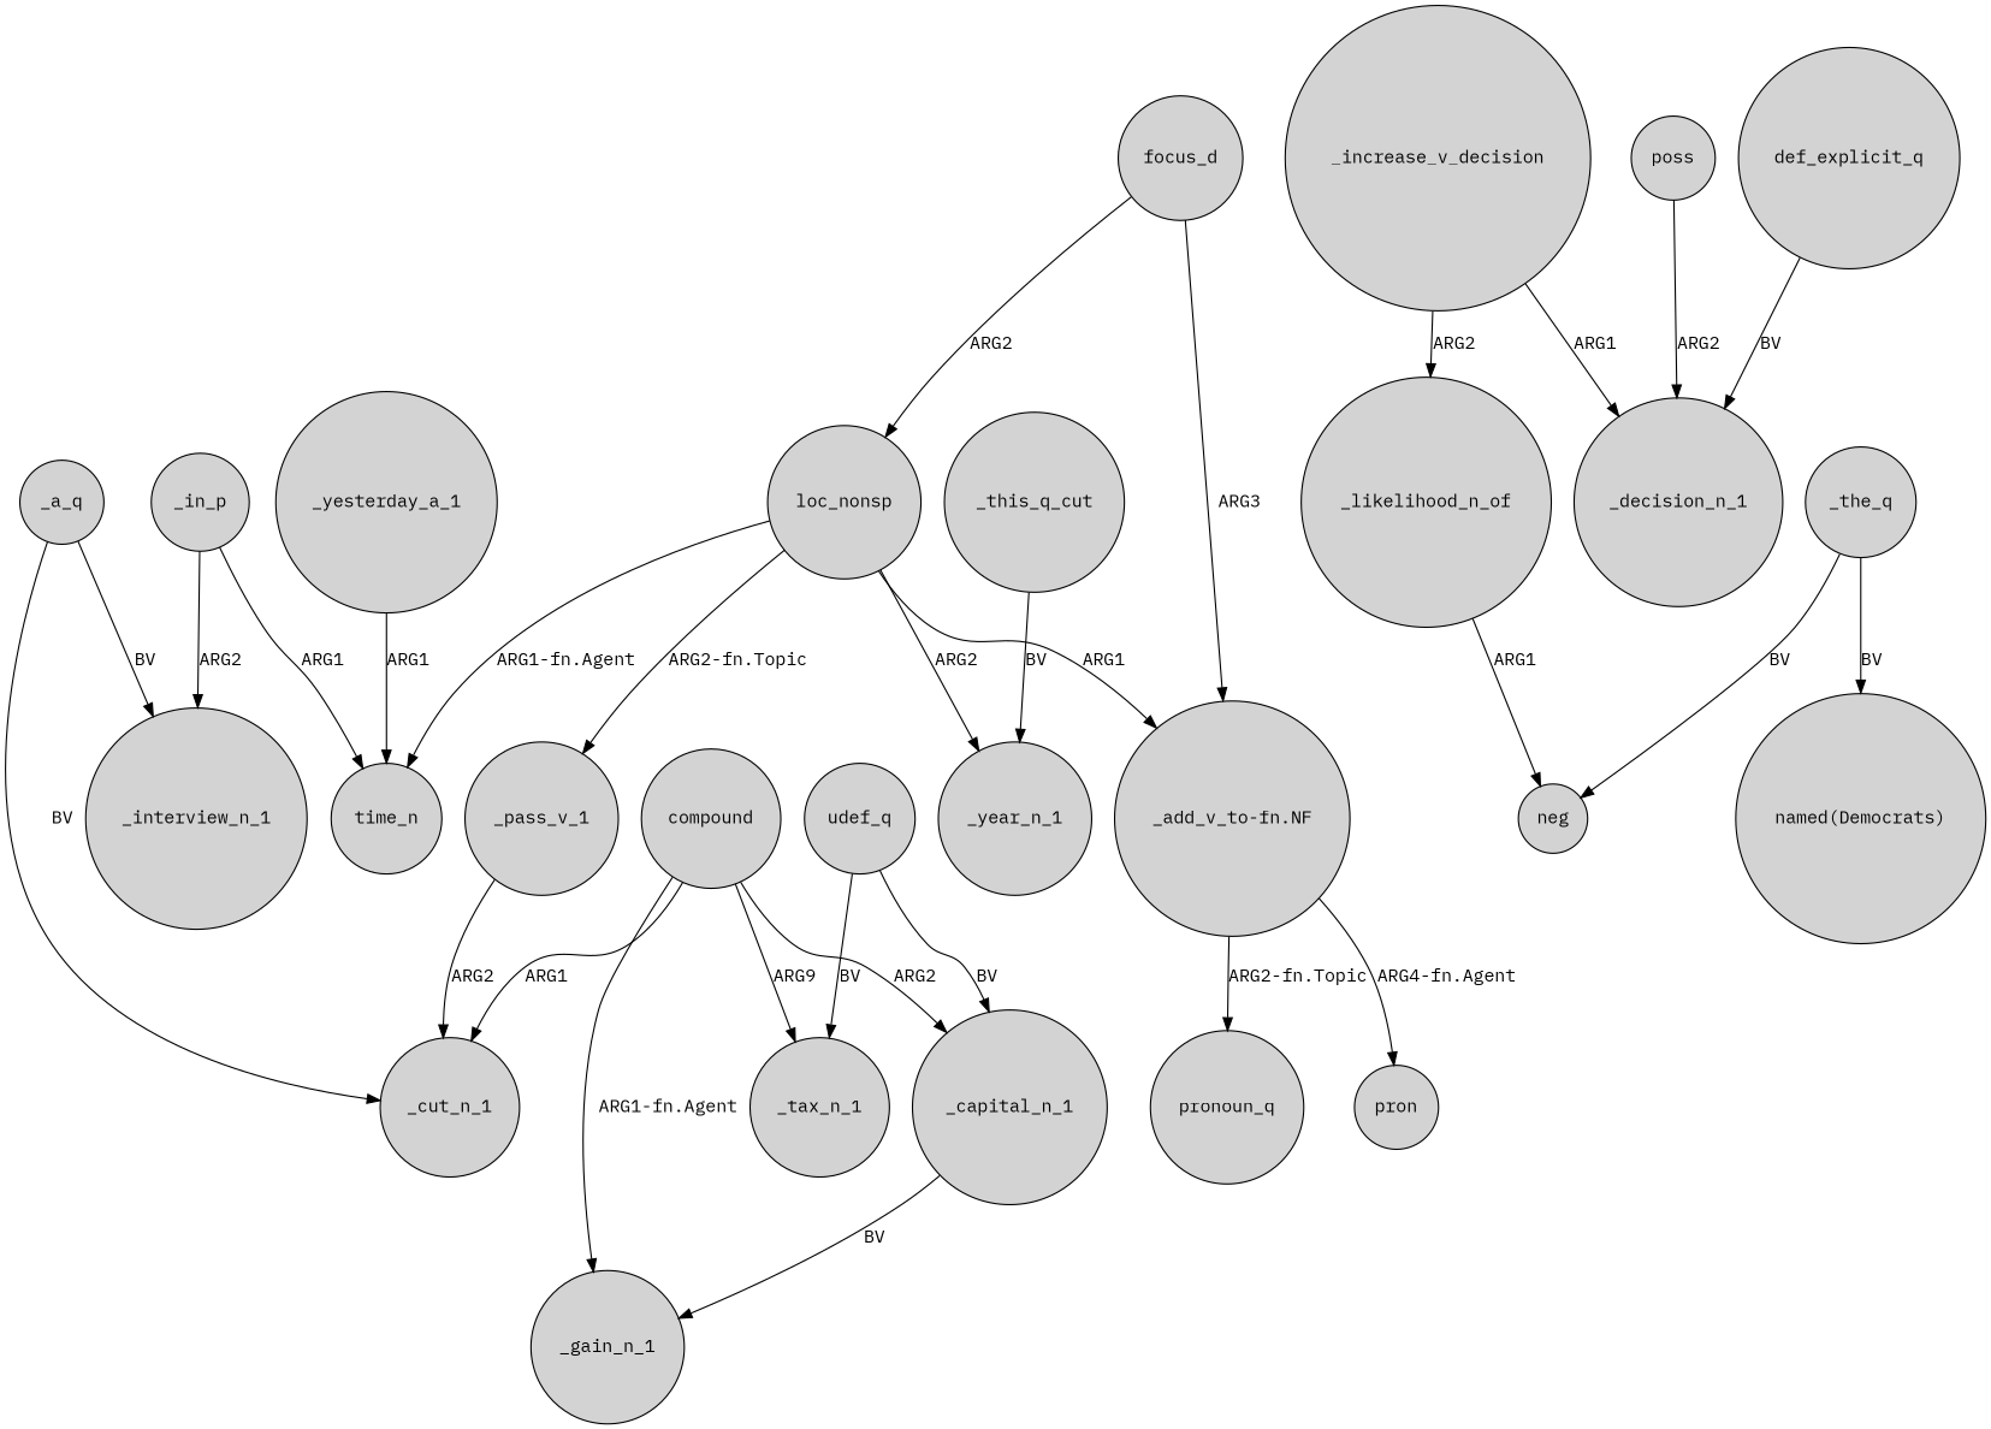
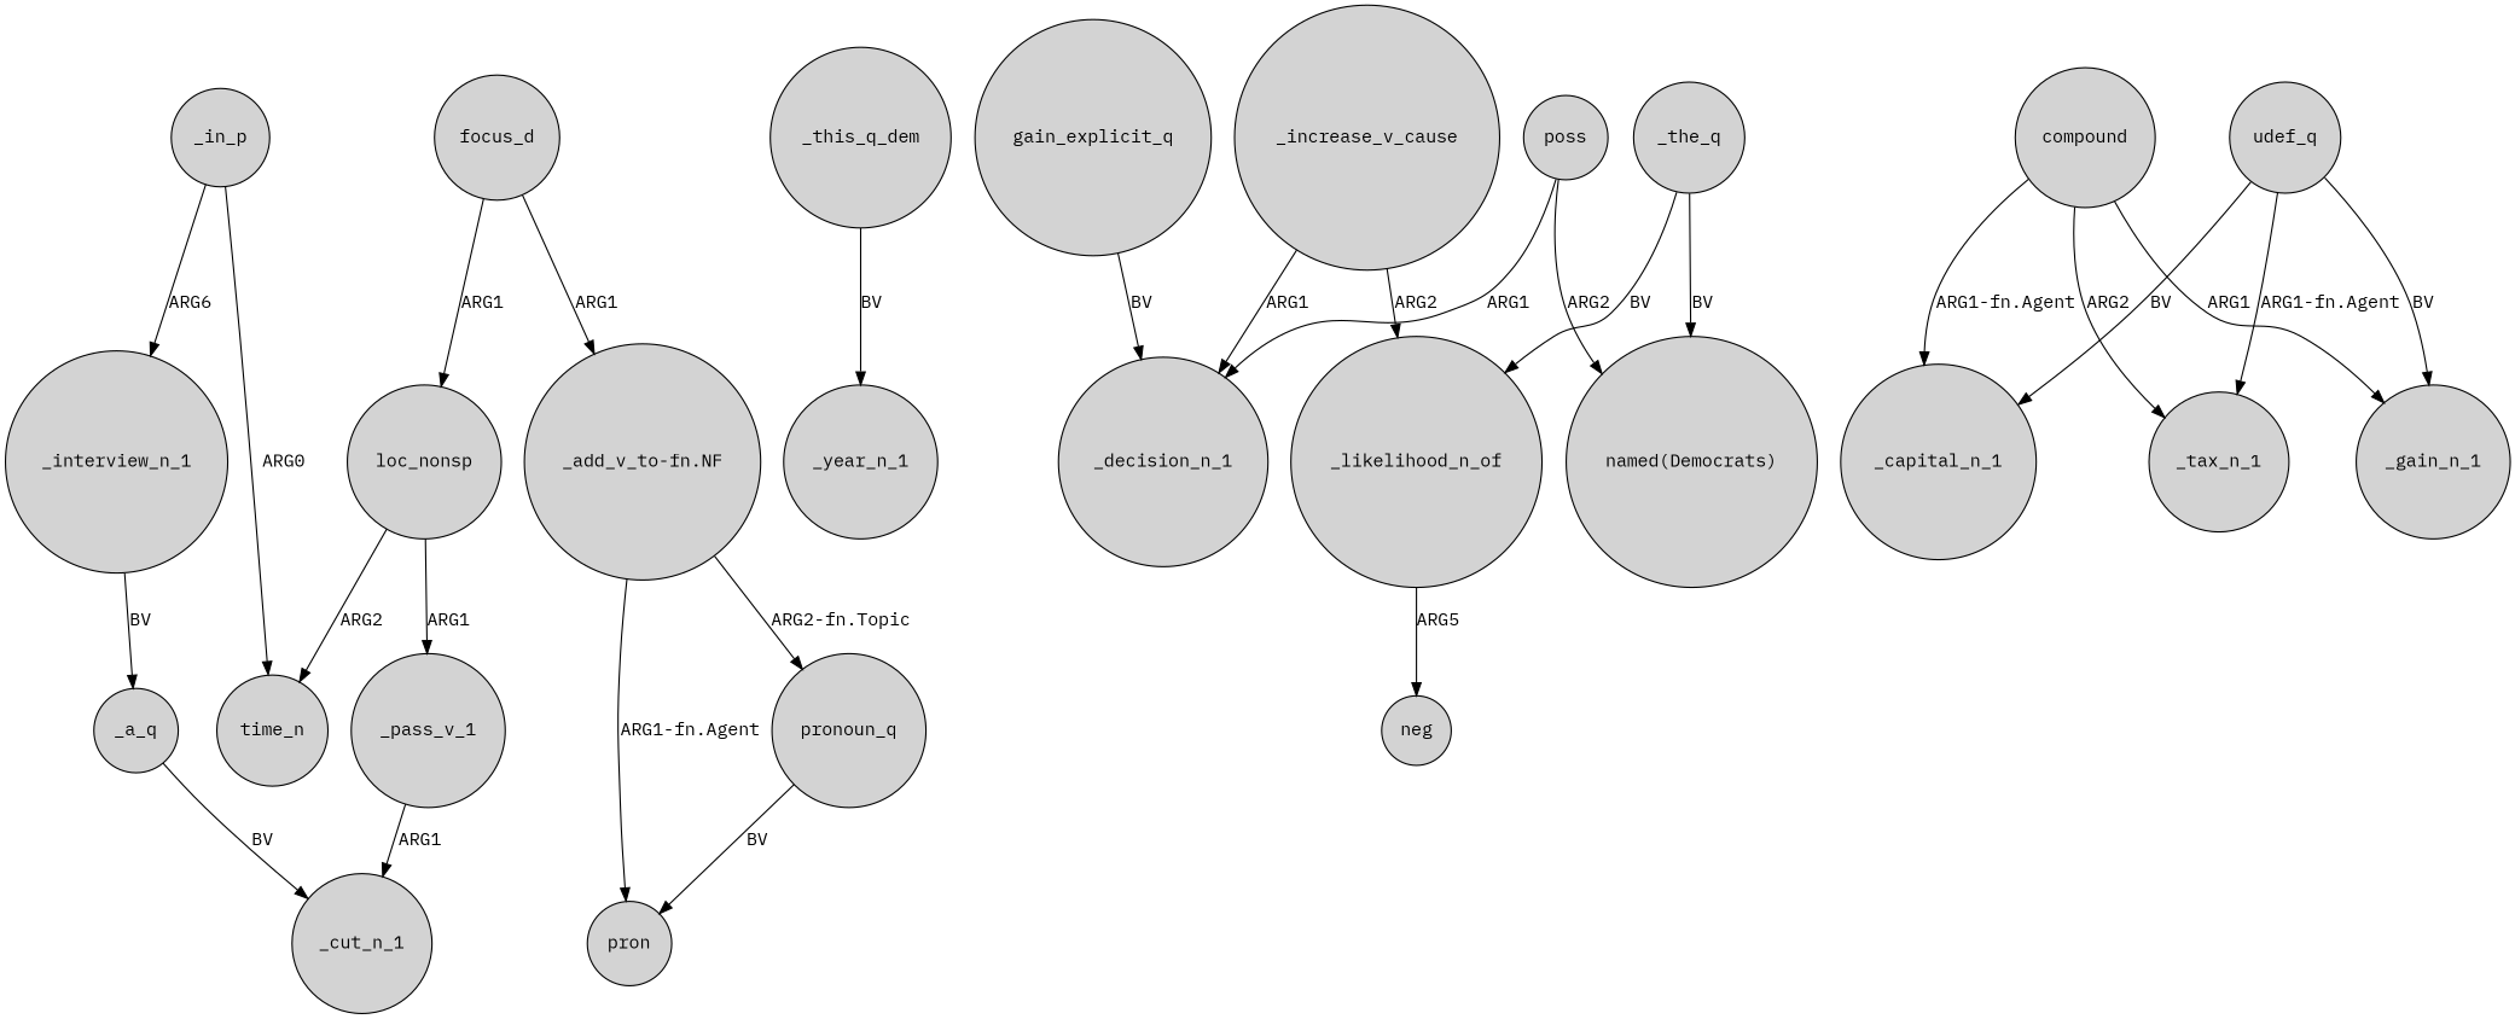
  digraph {
    fontname="IBM Plex Mono"
    node [fontname="IBM Plex Mono" shape=circle style=filled]
    edge [fontname="IBM Plex Mono"]
    _in_p
    _interview_n_1
    time_n
    focus_d
    loc_nonsp
    "_add_v_to-fn.NF"
    _pass_v_1
    _year_n_1
    pron
    pronoun_q
    _cut_n_1
-   _increase_v_cause [label=_increase_v_decision]
+   _increase_v_cause
    _decision_n_1
    _likelihood_n_of
    neg
-   _yesterday_a_1
    _the_q
    "named(Democrats)"
    poss
    _a_q
    compound
    _capital_n_1
    _gain_n_1
    _tax_n_1
    udef_q
-   def_explicit_q
-   _this_q_dem [label=_this_q_cut]
-   _in_p -> _interview_n_1 [label=ARG2]
-   _in_p -> time_n [label=ARG1]
-   focus_d -> loc_nonsp [label=ARG2]
-   focus_d -> "_add_v_to-fn.NF" [label=ARG3]
-   loc_nonsp -> time_n [label="ARG1-fn.Agent"]
-   loc_nonsp -> "_add_v_to-fn.NF" [label=ARG1]
-   loc_nonsp -> _pass_v_1 [label="ARG2-fn.Topic"]
-   loc_nonsp -> _year_n_1 [label=ARG2]
-   "_add_v_to-fn.NF" -> pron [label="ARG4-fn.Agent"]
+   def_explicit_q [label=gain_explicit_q]
+   _this_q_dem
+   _in_p -> _interview_n_1 [label=ARG6]
+   _in_p -> time_n [label=ARG0]
+   focus_d -> loc_nonsp [label=ARG1]
+   focus_d -> "_add_v_to-fn.NF" [label=ARG1]
+   loc_nonsp -> time_n [label=ARG2]
+   loc_nonsp -> _pass_v_1 [label=ARG1]
+   "_add_v_to-fn.NF" -> pron [label="ARG1-fn.Agent"]
    "_add_v_to-fn.NF" -> pronoun_q [label="ARG2-fn.Topic"]
-   _pass_v_1 -> _cut_n_1 [label=ARG2]
+   _pass_v_1 -> _cut_n_1 [label=ARG1]
+   pronoun_q -> pron [label=BV]
    _increase_v_cause -> _decision_n_1 [label=ARG1]
    _increase_v_cause -> _likelihood_n_of [label=ARG2]
-   _likelihood_n_of -> neg [label=ARG1]
-   _yesterday_a_1 -> time_n [label=ARG1]
-   _the_q -> neg [label=BV]
+   _likelihood_n_of -> neg [label=ARG5]
+   _the_q -> _likelihood_n_of [label=BV]
    _the_q -> "named(Democrats)" [label=BV]
-   poss -> _decision_n_1 [label=ARG2]
-   _a_q -> _interview_n_1 [label=BV]
+   poss -> _decision_n_1 [label=ARG1]
+   poss -> "named(Democrats)" [label=ARG2]
+   _interview_n_1 -> _a_q [label=BV]
    _a_q -> _cut_n_1 [label=BV]
-   compound -> _cut_n_1 [label=ARG1]
-   compound -> _capital_n_1 [label=ARG2]
-   compound -> _gain_n_1 [label="ARG1-fn.Agent"]
-   compound -> _tax_n_1 [label=ARG9]
+   compound -> _capital_n_1 [label="ARG1-fn.Agent"]
+   compound -> _gain_n_1 [label=ARG1]
+   compound -> _tax_n_1 [label=ARG2]
    udef_q -> _capital_n_1 [label=BV]
-   _capital_n_1 -> _gain_n_1 [label=BV]
-   udef_q -> _tax_n_1 [label=BV]
+   udef_q -> _gain_n_1 [label=BV]
+   udef_q -> _tax_n_1 [label="ARG1-fn.Agent"]
    def_explicit_q -> _decision_n_1 [label=BV]
    _this_q_dem -> _year_n_1 [label=BV]
  }
